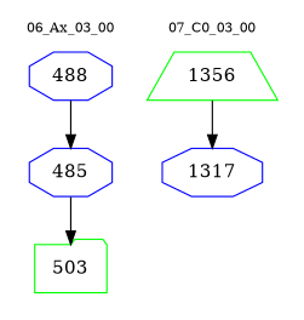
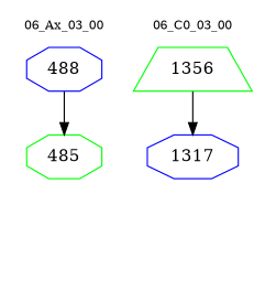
  digraph {
    node [color=green shape=octagon]
    edge [arrowhead=normal color=black]
-   n1 [color=blue label=485]
+   n1 [label=485]
    n2 [color=blue label=488]
-   n3 [label=503 shape=folder]
    n4 [label=1356 shape=trapezium]
    n5 [color=blue label=1317]
    subgraph cluster_1 {
      color=white
      fontsize=10
      label="06_Ax_03_00"
      n1
      n2
-     n3
    }
    subgraph cluster_2 {
      color=white
      fontsize=10
-     label="07_C0_03_00"
+     label="06_C0_03_00"
      n4
      n5
    }
-   n1 -> n3
    n2 -> n1
    n4 -> n5
  }
